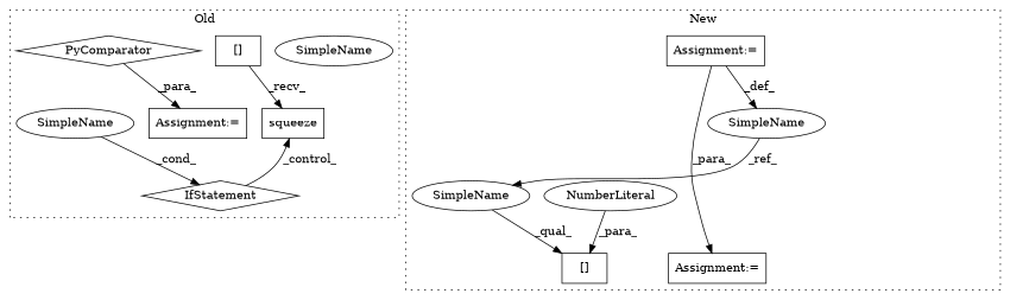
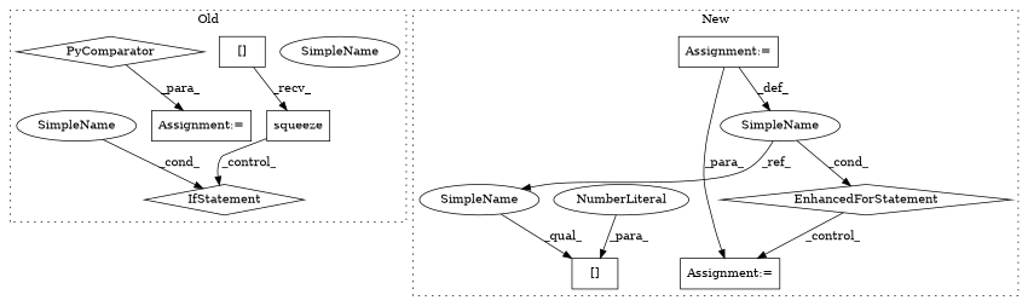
  digraph {
    node [a=42 l=5 s=1273 shape=box]
    n1 [a=32 l=9 label=squeeze s=1068]
    n2 [a=7 l=1 label="Assignment:=" s=943]
    n3 [a=25 l=27 label=IfStatement shape=diamond]
    n4 [label=SimpleName s=1295 shape=ellipse]
    n5 [a=2 l="10,2" label="[]" s="1005,1065"]
    n6 [a=113 l=27 label=PyComparator shape=diamond]
    n7 [label=SimpleName s=1295 shape=ellipse]
+   n8 [a=70 l="53,2" label=EnhancedForStatement s="1429,1498" shape=diamond]
    n9 [a=7 l="53,2" label="Assignment:=" s="1429,1498"]
    n10 [a=7 l=2 label="Assignment:=" s=1509]
    n11 [label=SimpleName s=1486 shape=ellipse]
    n12 [a=2 l="6,1" label="[]" s="1529,1536"]
    n13 [a=34 l=1 label=NumberLiteral s=1535 shape=ellipse]
    n14 [label=SimpleName s=1529 shape=ellipse]
    subgraph cluster_1 {
      label=Old
      style=dotted
      n1
      n2
      n3
      n4
      n5
      n6
      n7
    }
    subgraph cluster_2 {
      label=New
      style=dotted
+     n8
      n9
      n10
      n11
      n12
      n13
      n14
    }
-   n3 -> n1 [label=_control_]
+   n1 -> n3 [label=_control_]
    n5 -> n1 [label=_recv_]
    n6 -> n2 [label=_para_]
    n7 -> n3 [label=_cond_]
+   n8 -> n10 [label=_control_]
    n9 -> n10 [label=_para_]
    n9 -> n11 [label=_def_]
+   n11 -> n8 [label=_cond_]
    n11 -> n14 [label=_ref_]
    n13 -> n12 [label=_para_]
    n14 -> n12 [label=_qual_]
  }
